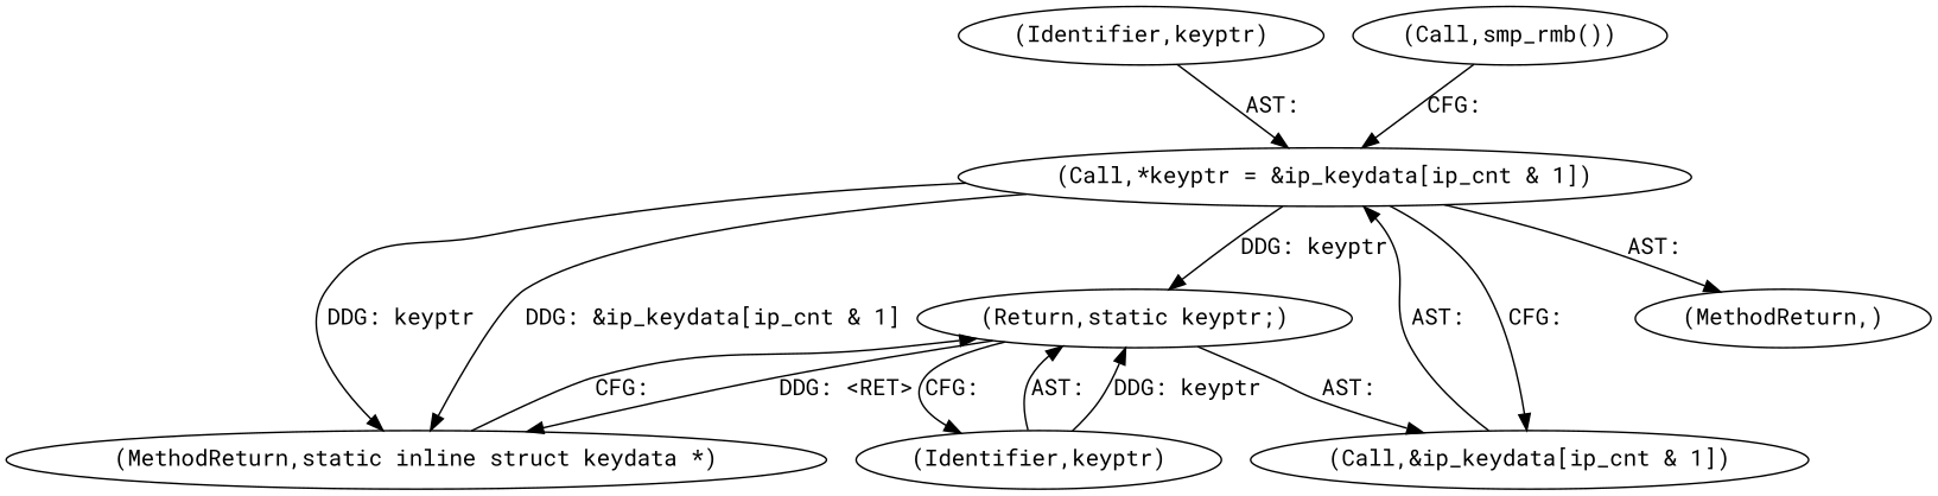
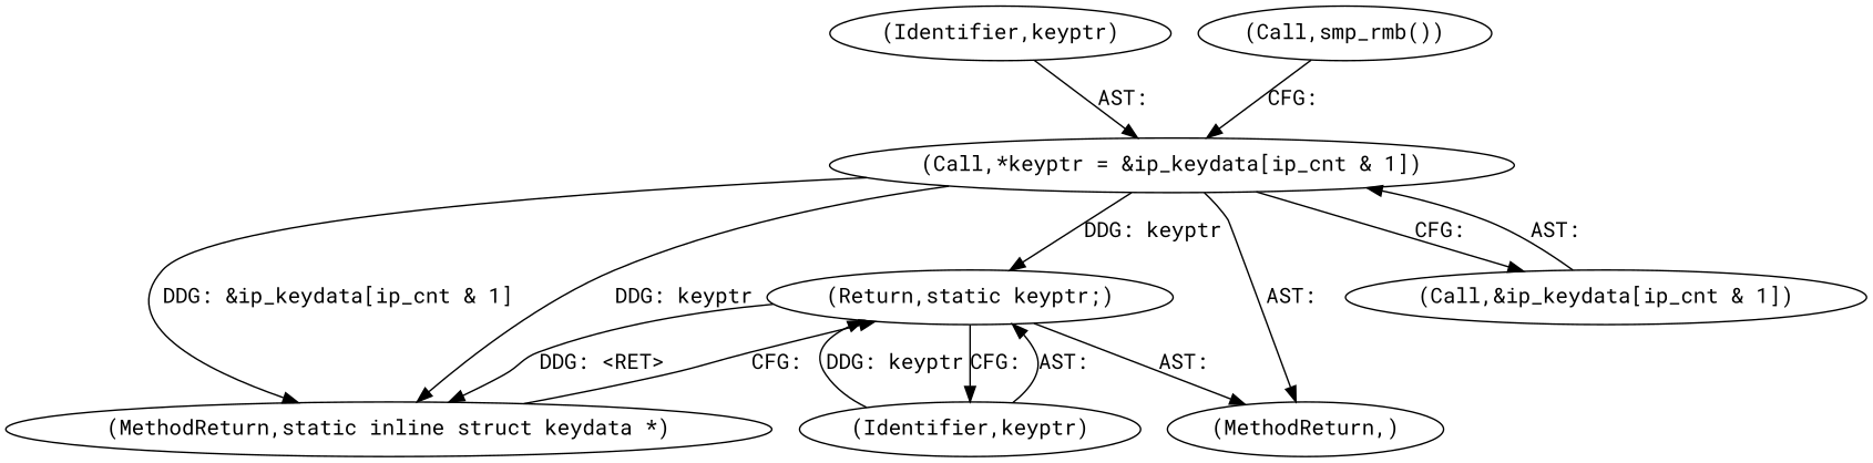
  digraph {
    fontname="Roboto Mono"
    node [fontname="Roboto Mono"]
    edge [fontname="Roboto Mono"]
    n1 [label="(Call,*keyptr = &ip_keydata[ip_cnt & 1])"]
    n2 [label="(Return,static keyptr;)"]
    n3 [label="(MethodReturn,static inline struct keydata *)"]
    n4 [label="(MethodReturn,)"]
    n5 [label="(Call,&ip_keydata[ip_cnt & 1])"]
    n6 [label="(Identifier,keyptr)"]
    n7 [label="(Identifier,keyptr)"]
    n8 [label="(Call,smp_rmb())"]
    n1 -> n2 [label="DDG: keyptr"]
    n1 -> n3 [label="DDG: keyptr"]
    n1 -> n3 [label="DDG: &ip_keydata[ip_cnt & 1]"]
    n1 -> n4 [label="AST: "]
    n1 -> n5 [label="CFG: "]
    n2 -> n3 [label="DDG: <RET>"]
-   n2 -> n5 [label="AST: "]
+   n2 -> n4 [label="AST: "]
    n2 -> n6 [label="CFG: "]
    n3 -> n2 [label="CFG: "]
    n5 -> n1 [label="AST: "]
    n6 -> n2 [label="AST: "]
    n6 -> n2 [label="DDG: keyptr"]
    n7 -> n1 [label="AST: "]
    n8 -> n1 [label="CFG: "]
  }
